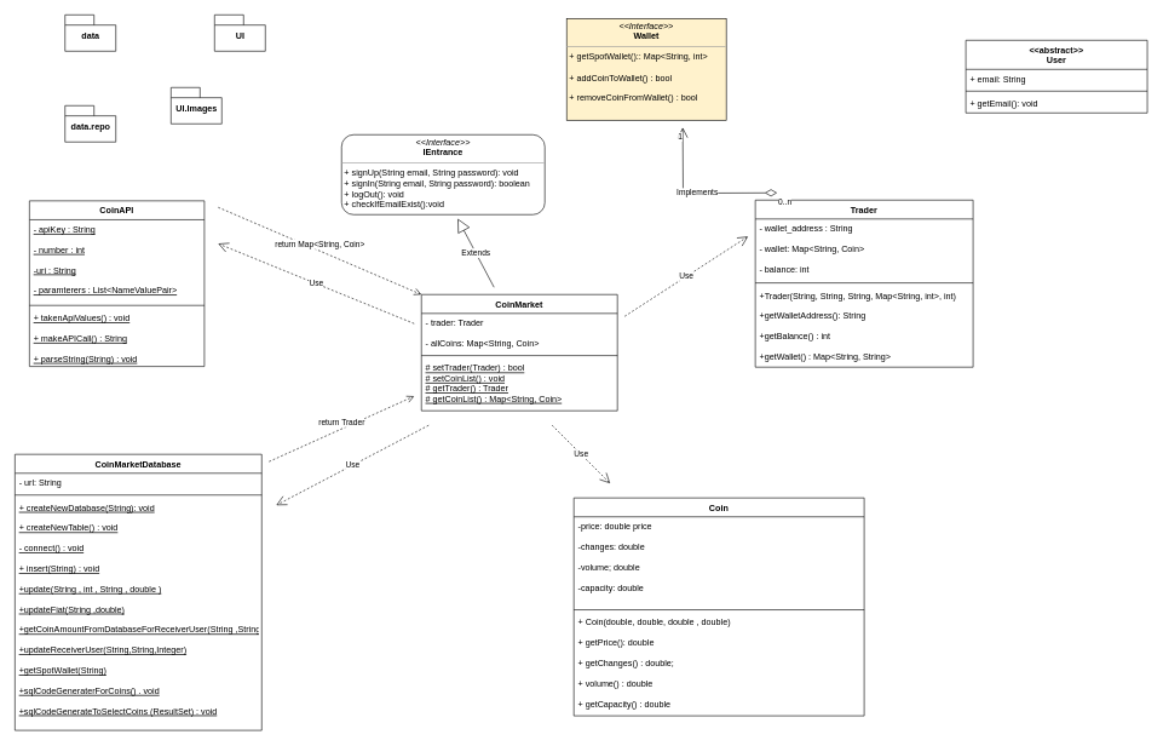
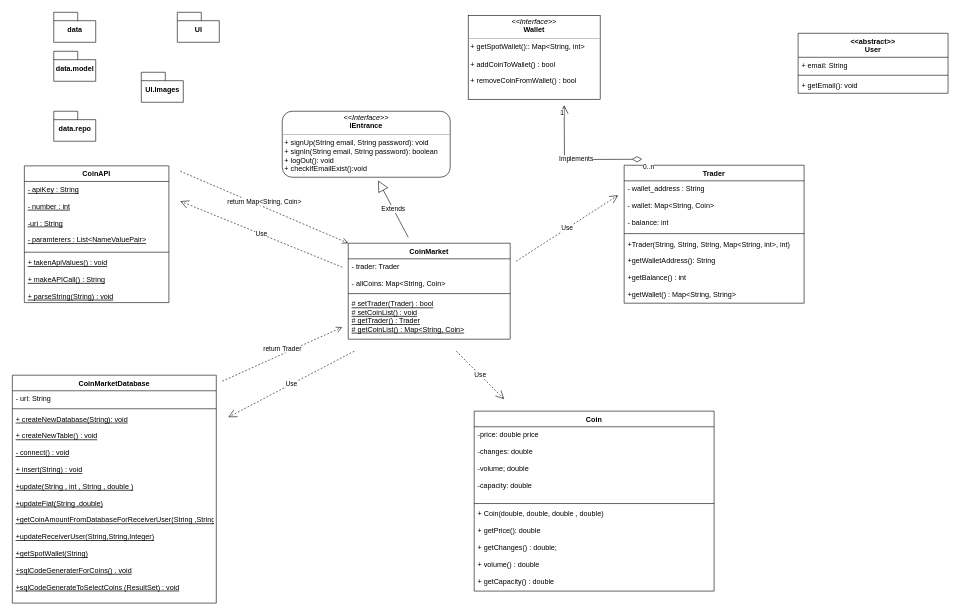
  <mxCell id="0" />
  <mxCell id="1" parent="0" />
- <mxCell id="2" value="&lt;p style=&quot;margin: 0px ; margin-top: 4px ; text-align: center&quot;&gt;&lt;i&gt;&amp;lt;&amp;lt;Interface&amp;gt;&amp;gt;&lt;/i&gt;&lt;br&gt;&lt;b&gt;Wallet&lt;/b&gt;&lt;/p&gt;&lt;hr size=&quot;1&quot;&gt;&lt;p style=&quot;margin: 0px ; margin-left: 4px&quot;&gt;+ getSpotWallet():: Map&amp;lt;String, int&amp;gt;&lt;br&gt;&lt;/p&gt;&lt;p style=&quot;margin: 0px ; margin-left: 4px&quot;&gt;&lt;br&gt;&lt;/p&gt;&lt;p style=&quot;margin: 0px ; margin-left: 4px&quot;&gt;+ addCoinToWallet() : bool&lt;/p&gt;&lt;p style=&quot;margin: 0px ; margin-left: 4px&quot;&gt;&lt;br&gt;&lt;/p&gt;&lt;p style=&quot;margin: 0px ; margin-left: 4px&quot;&gt;+ removeCoinFromWallet() : bool&lt;/p&gt;" style="verticalAlign=top;align=left;overflow=fill;fontSize=12;fontFamily=Helvetica;html=1;fillColor=#fff2cc;" parent="1" vertex="1"><mxGeometry x="780" y="25" width="220" height="140" as="geometry" /></mxCell>
+ <mxCell id="2" value="&lt;p style=&quot;margin: 0px ; margin-top: 4px ; text-align: center&quot;&gt;&lt;i&gt;&amp;lt;&amp;lt;Interface&amp;gt;&amp;gt;&lt;/i&gt;&lt;br&gt;&lt;b&gt;Wallet&lt;/b&gt;&lt;/p&gt;&lt;hr size=&quot;1&quot;&gt;&lt;p style=&quot;margin: 0px ; margin-left: 4px&quot;&gt;+ getSpotWallet():: Map&amp;lt;String, int&amp;gt;&lt;br&gt;&lt;/p&gt;&lt;p style=&quot;margin: 0px ; margin-left: 4px&quot;&gt;&lt;br&gt;&lt;/p&gt;&lt;p style=&quot;margin: 0px ; margin-left: 4px&quot;&gt;+ addCoinToWallet() : bool&lt;/p&gt;&lt;p style=&quot;margin: 0px ; margin-left: 4px&quot;&gt;&lt;br&gt;&lt;/p&gt;&lt;p style=&quot;margin: 0px ; margin-left: 4px&quot;&gt;+ removeCoinFromWallet() : bool&lt;/p&gt;" style="verticalAlign=top;align=left;overflow=fill;fontSize=12;fontFamily=Helvetica;html=1;" parent="1" vertex="1"><mxGeometry x="780" y="25" width="220" height="140" as="geometry" /></mxCell>
  <mxCell id="3" value="&lt;&lt;abstract&gt;&gt;&#10;User" style="swimlane;fontStyle=1;align=center;verticalAlign=top;childLayout=stackLayout;horizontal=1;startSize=40;horizontalStack=0;resizeParent=1;resizeParentMax=0;resizeLast=0;collapsible=1;marginBottom=0;" parent="1" vertex="1"><mxGeometry x="1330" y="55" width="250" height="100" as="geometry" /></mxCell>
  <mxCell id="4" value="+ email: String&#10;&#10;" style="text;strokeColor=none;fillColor=none;align=left;verticalAlign=top;spacingLeft=4;spacingRight=4;overflow=hidden;rotatable=0;points=[[0,0.5],[1,0.5]];portConstraint=eastwest;" parent="3" vertex="1"><mxGeometry y="40" width="250" height="26" as="geometry" /></mxCell>
  <mxCell id="5" value="" style="line;strokeWidth=1;fillColor=none;align=left;verticalAlign=middle;spacingTop=-1;spacingLeft=3;spacingRight=3;rotatable=0;labelPosition=right;points=[];portConstraint=eastwest;" parent="3" vertex="1"><mxGeometry y="66" width="250" height="8" as="geometry" /></mxCell>
  <mxCell id="6" value="+ getEmail(): void" style="text;strokeColor=none;fillColor=none;align=left;verticalAlign=top;spacingLeft=4;spacingRight=4;overflow=hidden;rotatable=0;points=[[0,0.5],[1,0.5]];portConstraint=eastwest;" parent="3" vertex="1"><mxGeometry y="74" width="250" height="26" as="geometry" /></mxCell>
  <mxCell id="7" value="CoinMarket" style="swimlane;fontStyle=1;align=center;verticalAlign=top;childLayout=stackLayout;horizontal=1;startSize=26;horizontalStack=0;resizeParent=1;resizeParentMax=0;resizeLast=0;collapsible=1;marginBottom=0;" parent="1" vertex="1"><mxGeometry x="580" y="405" width="270" height="160" as="geometry" /></mxCell>
  <mxCell id="8" value="- trader: Trader&#10;&#10;- allCoins: Map&lt;String, Coin&gt;" style="text;strokeColor=none;fillColor=none;align=left;verticalAlign=top;spacingLeft=4;spacingRight=4;overflow=hidden;rotatable=0;points=[[0,0.5],[1,0.5]];portConstraint=eastwest;fontStyle=0" parent="7" vertex="1"><mxGeometry y="26" width="270" height="54" as="geometry" /></mxCell>
  <mxCell id="9" value="" style="line;strokeWidth=1;fillColor=none;align=left;verticalAlign=middle;spacingTop=-1;spacingLeft=3;spacingRight=3;rotatable=0;labelPosition=right;points=[];portConstraint=eastwest;" parent="7" vertex="1"><mxGeometry y="80" width="270" height="8" as="geometry" /></mxCell>
  <mxCell id="10" value="# setTrader(Trader) : bool&#10;# setCoinList() : void&#10;# getTrader() : Trader&#10;# getCoinList() : Map&lt;String, Coin&gt;" style="text;strokeColor=none;fillColor=none;align=left;verticalAlign=top;spacingLeft=4;spacingRight=4;overflow=hidden;rotatable=0;points=[[0,0.5],[1,0.5]];portConstraint=eastwest;fontStyle=4" parent="7" vertex="1"><mxGeometry y="88" width="270" height="72" as="geometry" /></mxCell>
  <mxCell id="11" value="Trader" style="swimlane;fontStyle=1;align=center;verticalAlign=top;childLayout=stackLayout;horizontal=1;startSize=26;horizontalStack=0;resizeParent=1;resizeParentMax=0;resizeLast=0;collapsible=1;marginBottom=0;" parent="1" vertex="1"><mxGeometry x="1040" y="275" width="300" height="230" as="geometry" /></mxCell>
  <mxCell id="12" value="- wallet_address : String&#10;&#10;- wallet: Map&lt;String, Coin&gt;&#10;&#10;- balance: int" style="text;strokeColor=none;fillColor=none;align=left;verticalAlign=top;spacingLeft=4;spacingRight=4;overflow=hidden;rotatable=0;points=[[0,0.5],[1,0.5]];portConstraint=eastwest;" parent="11" vertex="1"><mxGeometry y="26" width="300" height="84" as="geometry" /></mxCell>
  <mxCell id="13" value="" style="line;strokeWidth=1;fillColor=none;align=left;verticalAlign=middle;spacingTop=-1;spacingLeft=3;spacingRight=3;rotatable=0;labelPosition=right;points=[];portConstraint=eastwest;" parent="11" vertex="1"><mxGeometry y="110" width="300" height="8" as="geometry" /></mxCell>
  <mxCell id="14" value="+Trader(String, String, String, Map&lt;String, int&gt;, int)&#10;&#10;+getWalletAddress(): String&#10;&#10;+getBalance() : int&#10;&#10;+getWallet() : Map&lt;String, String&gt;" style="text;strokeColor=none;fillColor=none;align=left;verticalAlign=top;spacingLeft=4;spacingRight=4;overflow=hidden;rotatable=0;points=[[0,0.5],[1,0.5]];portConstraint=eastwest;" parent="11" vertex="1"><mxGeometry y="118" width="300" height="112" as="geometry" /></mxCell>
  <mxCell id="15" value="&lt;p style=&quot;margin: 0px ; margin-top: 4px ; text-align: center&quot;&gt;&lt;i&gt;&amp;lt;&amp;lt;Interface&amp;gt;&amp;gt;&lt;/i&gt;&lt;br&gt;&lt;b&gt;IEntrance&lt;/b&gt;&lt;/p&gt;&lt;hr size=&quot;1&quot;&gt;&lt;p style=&quot;margin: 0px ; margin-left: 4px&quot;&gt;+ signUp(String email, String password): void&lt;br&gt;+ signIn(String email, String password): boolean&lt;/p&gt;&lt;p style=&quot;margin: 0px ; margin-left: 4px&quot;&gt;+ logOut(): void&lt;/p&gt;&lt;p style=&quot;margin: 0px ; margin-left: 4px&quot;&gt;+ checkIfEmailExist():void&lt;/p&gt;" style="verticalAlign=top;align=left;overflow=fill;fontSize=12;fontFamily=Helvetica;html=1;rounded=1;" vertex="1" parent="1"><mxGeometry x="470" y="185" width="280" height="110" as="geometry" /></mxCell>
  <mxCell id="16" value="UI" style="shape=folder;fontStyle=1;spacingTop=10;tabWidth=40;tabHeight=14;tabPosition=left;html=1;" vertex="1" parent="1"><mxGeometry x="295" y="20" width="70" height="50" as="geometry" /></mxCell>
  <mxCell id="17" value="UI.Images" style="shape=folder;fontStyle=1;spacingTop=10;tabWidth=40;tabHeight=14;tabPosition=left;html=1;" vertex="1" parent="1"><mxGeometry x="235" y="120" width="70" height="50" as="geometry" /></mxCell>
  <mxCell id="18" value="Implements" style="endArrow=open;html=1;endSize=12;startArrow=diamondThin;startSize=14;startFill=0;edgeStyle=orthogonalEdgeStyle;rounded=0;" edge="1" parent="1"><mxGeometry relative="1" as="geometry"><mxPoint x="1070" y="265" as="sourcePoint" /><mxPoint x="940" y="175" as="targetPoint" /></mxGeometry></mxCell>
  <mxCell id="19" value="0..n" style="edgeLabel;resizable=0;html=1;align=left;verticalAlign=top;" connectable="0" vertex="1" parent="18"><mxGeometry x="-1" relative="1" as="geometry" /></mxCell>
  <mxCell id="20" value="1" style="edgeLabel;resizable=0;html=1;align=right;verticalAlign=top;" connectable="0" vertex="1" parent="18"><mxGeometry x="1" relative="1" as="geometry" /></mxCell>
  <mxCell id="21" value="Use" style="endArrow=open;endSize=12;dashed=1;html=1;rounded=0;" edge="1" parent="1"><mxGeometry width="160" relative="1" as="geometry"><mxPoint x="860" y="435" as="sourcePoint" /><mxPoint x="1030" y="325" as="targetPoint" /></mxGeometry></mxCell>
  <mxCell id="22" value="Extends" style="endArrow=block;endSize=16;endFill=0;html=1;rounded=0;entryX=0.571;entryY=1.05;entryDx=0;entryDy=0;entryPerimeter=0;" edge="1" parent="1" target="15"><mxGeometry width="160" relative="1" as="geometry"><mxPoint x="680" y="395" as="sourcePoint" /><mxPoint x="680" y="385" as="targetPoint" /></mxGeometry></mxCell>
  <mxCell id="23" value="Coin" style="swimlane;fontStyle=1;align=center;verticalAlign=top;childLayout=stackLayout;horizontal=1;startSize=26;horizontalStack=0;resizeParent=1;resizeParentMax=0;resizeLast=0;collapsible=1;marginBottom=0;" vertex="1" parent="1"><mxGeometry x="790" y="685" width="400" height="300" as="geometry" /></mxCell>
  <mxCell id="24" value="-price: double price&#10;&#10;-changes: double&#10;&#10;-volume; double&#10;&#10;-capacity: double" style="text;strokeColor=none;fillColor=none;align=left;verticalAlign=top;spacingLeft=4;spacingRight=4;overflow=hidden;rotatable=0;points=[[0,0.5],[1,0.5]];portConstraint=eastwest;" vertex="1" parent="23"><mxGeometry y="26" width="400" height="124" as="geometry" /></mxCell>
  <mxCell id="25" value="" style="line;strokeWidth=1;fillColor=none;align=left;verticalAlign=middle;spacingTop=-1;spacingLeft=3;spacingRight=3;rotatable=0;labelPosition=right;points=[];portConstraint=eastwest;" vertex="1" parent="23"><mxGeometry y="150" width="400" height="8" as="geometry" /></mxCell>
  <mxCell id="26" value="+ Coin(double, double, double , double)&#10;&#10;+ getPrice(): double&#10;&#10;+ getChanges() : double;&#10;&#10;+ volume() : double&#10;&#10;+ getCapacity() : double" style="text;strokeColor=none;fillColor=none;align=left;verticalAlign=top;spacingLeft=4;spacingRight=4;overflow=hidden;rotatable=0;points=[[0,0.5],[1,0.5]];portConstraint=eastwest;" vertex="1" parent="23"><mxGeometry y="158" width="400" height="142" as="geometry" /></mxCell>
  <mxCell id="27" value="Use" style="endArrow=open;endSize=12;dashed=1;html=1;rounded=0;" edge="1" parent="1"><mxGeometry width="160" relative="1" as="geometry"><mxPoint x="760" y="585" as="sourcePoint" /><mxPoint x="840" y="665" as="targetPoint" /></mxGeometry></mxCell>
  <mxCell id="28" value="CoinMarketDatabase" style="swimlane;fontStyle=1;align=center;verticalAlign=top;childLayout=stackLayout;horizontal=1;startSize=26;horizontalStack=0;resizeParent=1;resizeParentMax=0;resizeLast=0;collapsible=1;marginBottom=0;" vertex="1" parent="1"><mxGeometry x="20" y="625" width="340" height="380" as="geometry" /></mxCell>
  <mxCell id="29" value="- url: String" style="text;strokeColor=none;fillColor=none;align=left;verticalAlign=top;spacingLeft=4;spacingRight=4;overflow=hidden;rotatable=0;points=[[0,0.5],[1,0.5]];portConstraint=eastwest;" vertex="1" parent="28"><mxGeometry y="26" width="340" height="26" as="geometry" /></mxCell>
  <mxCell id="30" value="" style="line;strokeWidth=1;fillColor=none;align=left;verticalAlign=middle;spacingTop=-1;spacingLeft=3;spacingRight=3;rotatable=0;labelPosition=right;points=[];portConstraint=eastwest;" vertex="1" parent="28"><mxGeometry y="52" width="340" height="8" as="geometry" /></mxCell>
  <mxCell id="31" value="+ createNewDatabase(String): void&#10;&#10;+ createNewTable() : void&#10;&#10;- connect() : void&#10;&#10;+ insert(String) : void&#10;&#10;+update(String , int , String , double )&#10;&#10;+updateFiat(String ,double)&#10;&#10;+getCoinAmountFromDatabaseForReceiverUser(String ,String )&#10;&#10;+updateReceiverUser(String,String,Integer)&#10;&#10;+getSpotWallet(String)&#10;&#10;+sqlCodeGeneraterForCoins() . void&#10;&#10;+sqlCodeGenerateToSelectCoins (ResultSet) : void" style="text;strokeColor=none;fillColor=none;align=left;verticalAlign=top;spacingLeft=4;spacingRight=4;overflow=hidden;rotatable=0;points=[[0,0.5],[1,0.5]];portConstraint=eastwest;fontStyle=4" vertex="1" parent="28"><mxGeometry y="60" width="340" height="320" as="geometry" /></mxCell>
  <mxCell id="32" value="return Trader" style="html=1;verticalAlign=bottom;endArrow=open;dashed=1;endSize=8;rounded=0;" edge="1" parent="1"><mxGeometry relative="1" as="geometry"><mxPoint x="370" y="635" as="sourcePoint" /><mxPoint x="570" y="545" as="targetPoint" /></mxGeometry></mxCell>
  <mxCell id="33" value="Use" style="endArrow=open;endSize=12;dashed=1;html=1;rounded=0;" edge="1" parent="1"><mxGeometry width="160" relative="1" as="geometry"><mxPoint x="590" y="585" as="sourcePoint" /><mxPoint x="380" y="695" as="targetPoint" /></mxGeometry></mxCell>
  <mxCell id="34" value="data" style="shape=folder;fontStyle=1;spacingTop=10;tabWidth=40;tabHeight=14;tabPosition=left;html=1;" vertex="1" parent="1"><mxGeometry x="89" y="20" width="70" height="50" as="geometry" /></mxCell>
- <mxCell id="36" value="data.repo" style="shape=folder;fontStyle=1;spacingTop=10;tabWidth=40;tabHeight=14;tabPosition=left;html=1;" vertex="1" parent="1"><mxGeometry x="89" y="145" width="70" height="50" as="geometry" /></mxCell>
+ <mxCell id="35" value="data.model" style="shape=folder;fontStyle=1;spacingTop=10;tabWidth=40;tabHeight=14;tabPosition=left;html=1;" vertex="1" parent="1"><mxGeometry x="89" y="85" width="70" height="50" as="geometry" /></mxCell>
+ <mxCell id="36" value="data.repo" style="shape=folder;fontStyle=1;spacingTop=10;tabWidth=40;tabHeight=14;tabPosition=left;html=1;" vertex="1" parent="1"><mxGeometry x="89" y="185" width="70" height="50" as="geometry" /></mxCell>
  <mxCell id="37" value="return Map&amp;lt;String, Coin&amp;gt;" style="html=1;verticalAlign=bottom;endArrow=open;dashed=1;endSize=8;rounded=0;entryX=0;entryY=0;entryDx=0;entryDy=0;" edge="1" parent="1" target="7"><mxGeometry relative="1" as="geometry"><mxPoint x="300" y="285" as="sourcePoint" /><mxPoint x="550" y="415" as="targetPoint" /></mxGeometry></mxCell>
  <mxCell id="38" value="Use" style="endArrow=open;endSize=12;dashed=1;html=1;rounded=0;" edge="1" parent="1"><mxGeometry width="160" relative="1" as="geometry"><mxPoint x="570" y="445" as="sourcePoint" /><mxPoint x="300" y="335" as="targetPoint" /></mxGeometry></mxCell>
  <mxCell id="39" value="CoinAPI&#10;" style="swimlane;fontStyle=1;align=center;verticalAlign=top;childLayout=stackLayout;horizontal=1;startSize=26;horizontalStack=0;resizeParent=1;resizeParentMax=0;resizeLast=0;collapsible=1;marginBottom=0;" vertex="1" parent="1"><mxGeometry x="40" y="276" width="241" height="228" as="geometry" /></mxCell>
  <mxCell id="40" value="- apiKey : String&#10;&#10;- number : int&#10;&#10;-uri : String&#10;&#10;- paramterers : List&lt;NameValuePair&gt;&#10;" style="text;strokeColor=none;fillColor=none;align=left;verticalAlign=top;spacingLeft=4;spacingRight=4;overflow=hidden;rotatable=0;points=[[0,0.5],[1,0.5]];portConstraint=eastwest;fontStyle=4" vertex="1" parent="39"><mxGeometry y="26" width="241" height="114" as="geometry" /></mxCell>
  <mxCell id="41" value="" style="line;strokeWidth=1;fillColor=none;align=left;verticalAlign=middle;spacingTop=-1;spacingLeft=3;spacingRight=3;rotatable=0;labelPosition=right;points=[];portConstraint=eastwest;" vertex="1" parent="39"><mxGeometry y="140" width="241" height="8" as="geometry" /></mxCell>
  <mxCell id="42" value="+ takenApiValues() : void&#10;&#10;+ makeAPICall() : String&#10;&#10;+ parseString(String) : void" style="text;strokeColor=none;fillColor=none;align=left;verticalAlign=top;spacingLeft=4;spacingRight=4;overflow=hidden;rotatable=0;points=[[0,0.5],[1,0.5]];portConstraint=eastwest;fontStyle=4" vertex="1" parent="39"><mxGeometry y="148" width="241" height="80" as="geometry" /></mxCell>
